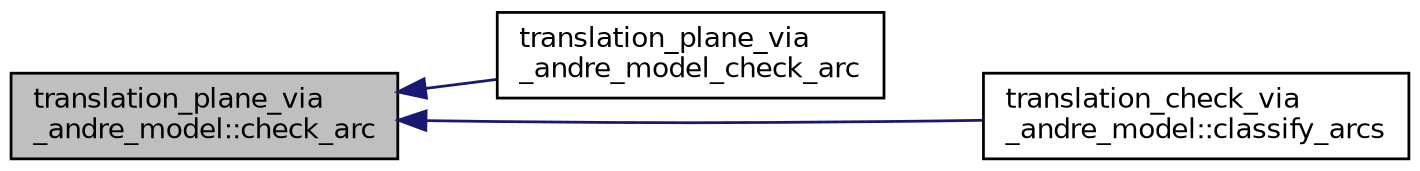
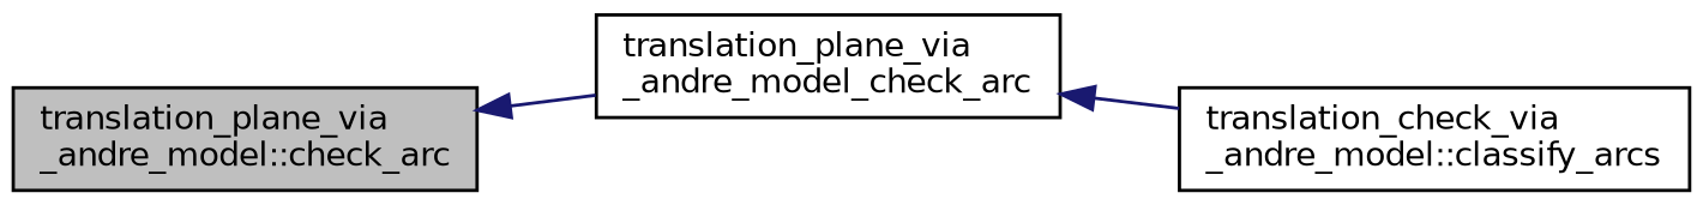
  digraph {
    rankdir=LR
    node [color=black fillcolor=white fontname=Helvetica fontsize=10 shape=record style=filled]
    edge [color=midnightblue dir=back fontname=Helvetica fontsize=10 labelfontname=Helvetica labelfontsize=10 style=solid]
    n1 [fillcolor=grey75 fontcolor=black height=0.2 label="translation_plane_via\l_andre_model::check_arc" width=0.4]
    n2 [height=0.2 label="translation_plane_via\l_andre_model_check_arc" width=0.4]
    n3 [height=0.2 label="translation_check_via\l_andre_model::classify_arcs" width=0.4]
    n1 -> n2
-   n1 -> n3
+   n2 -> n3
  }
